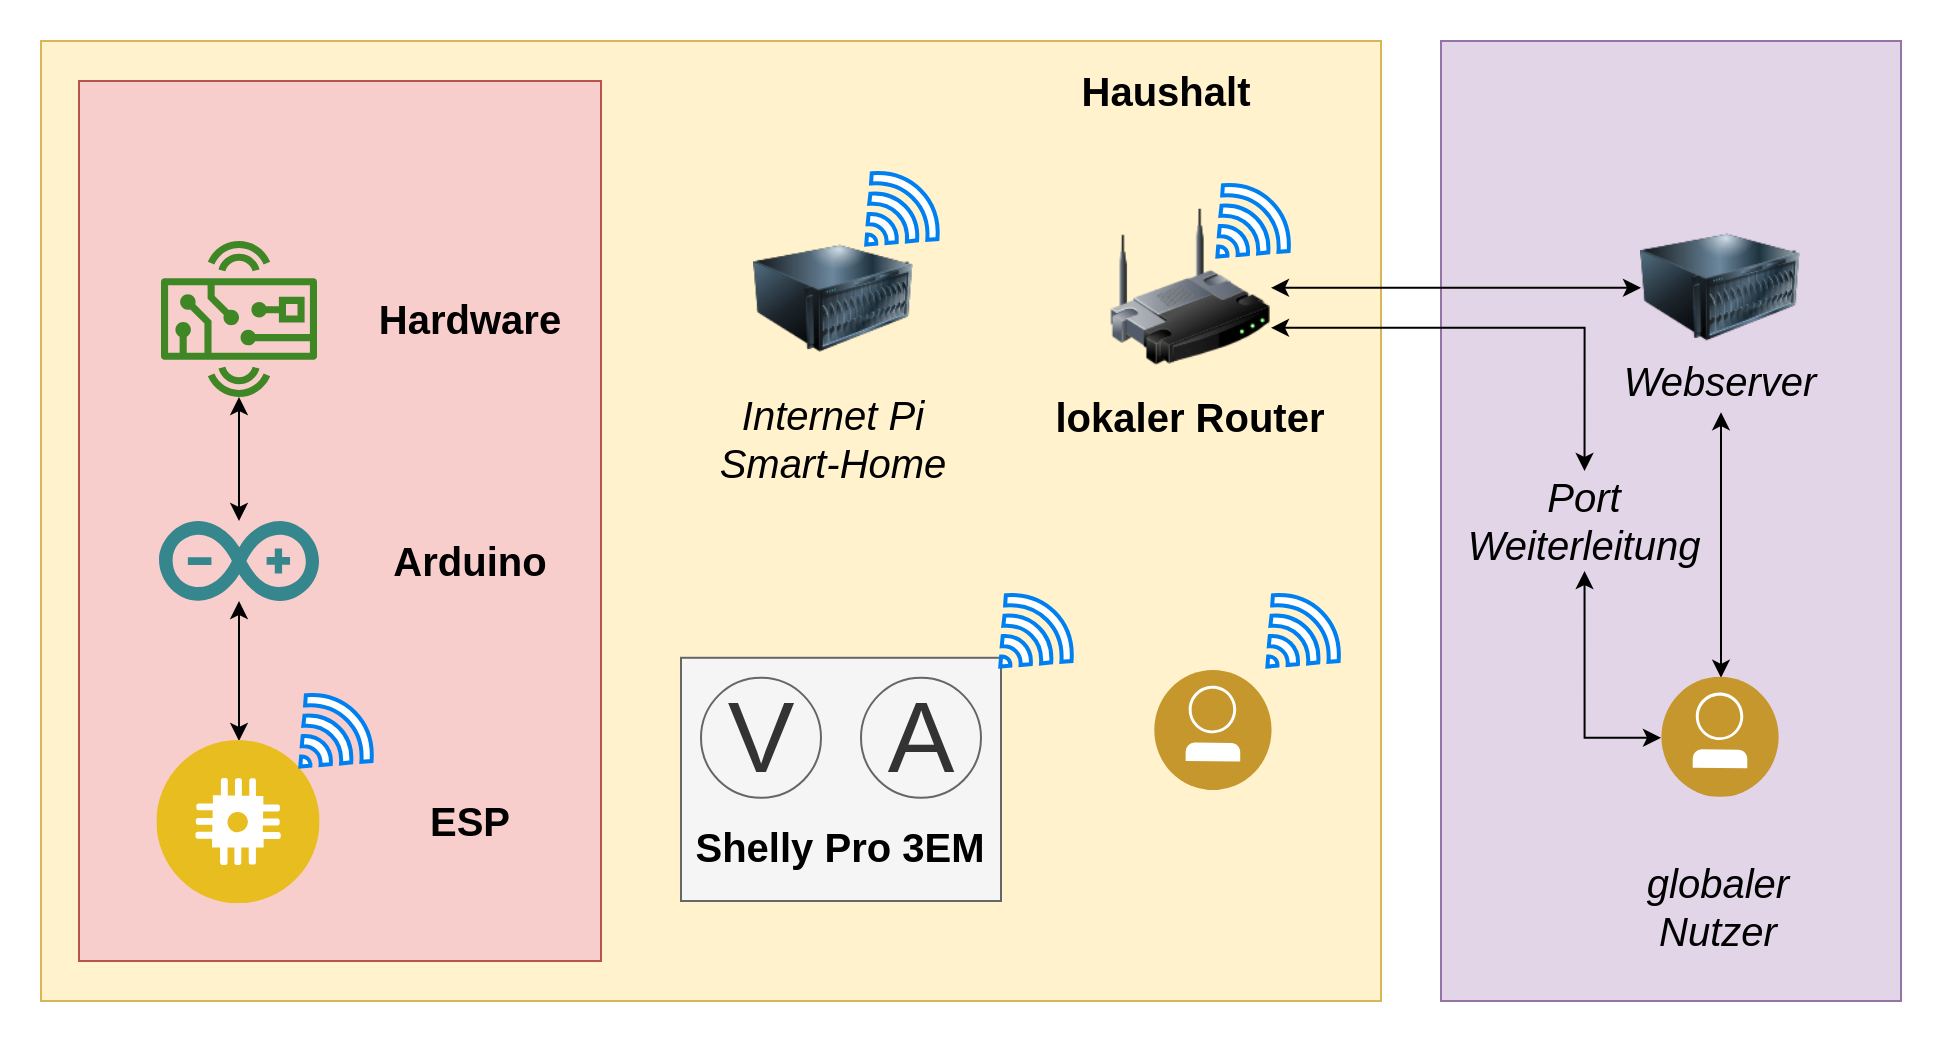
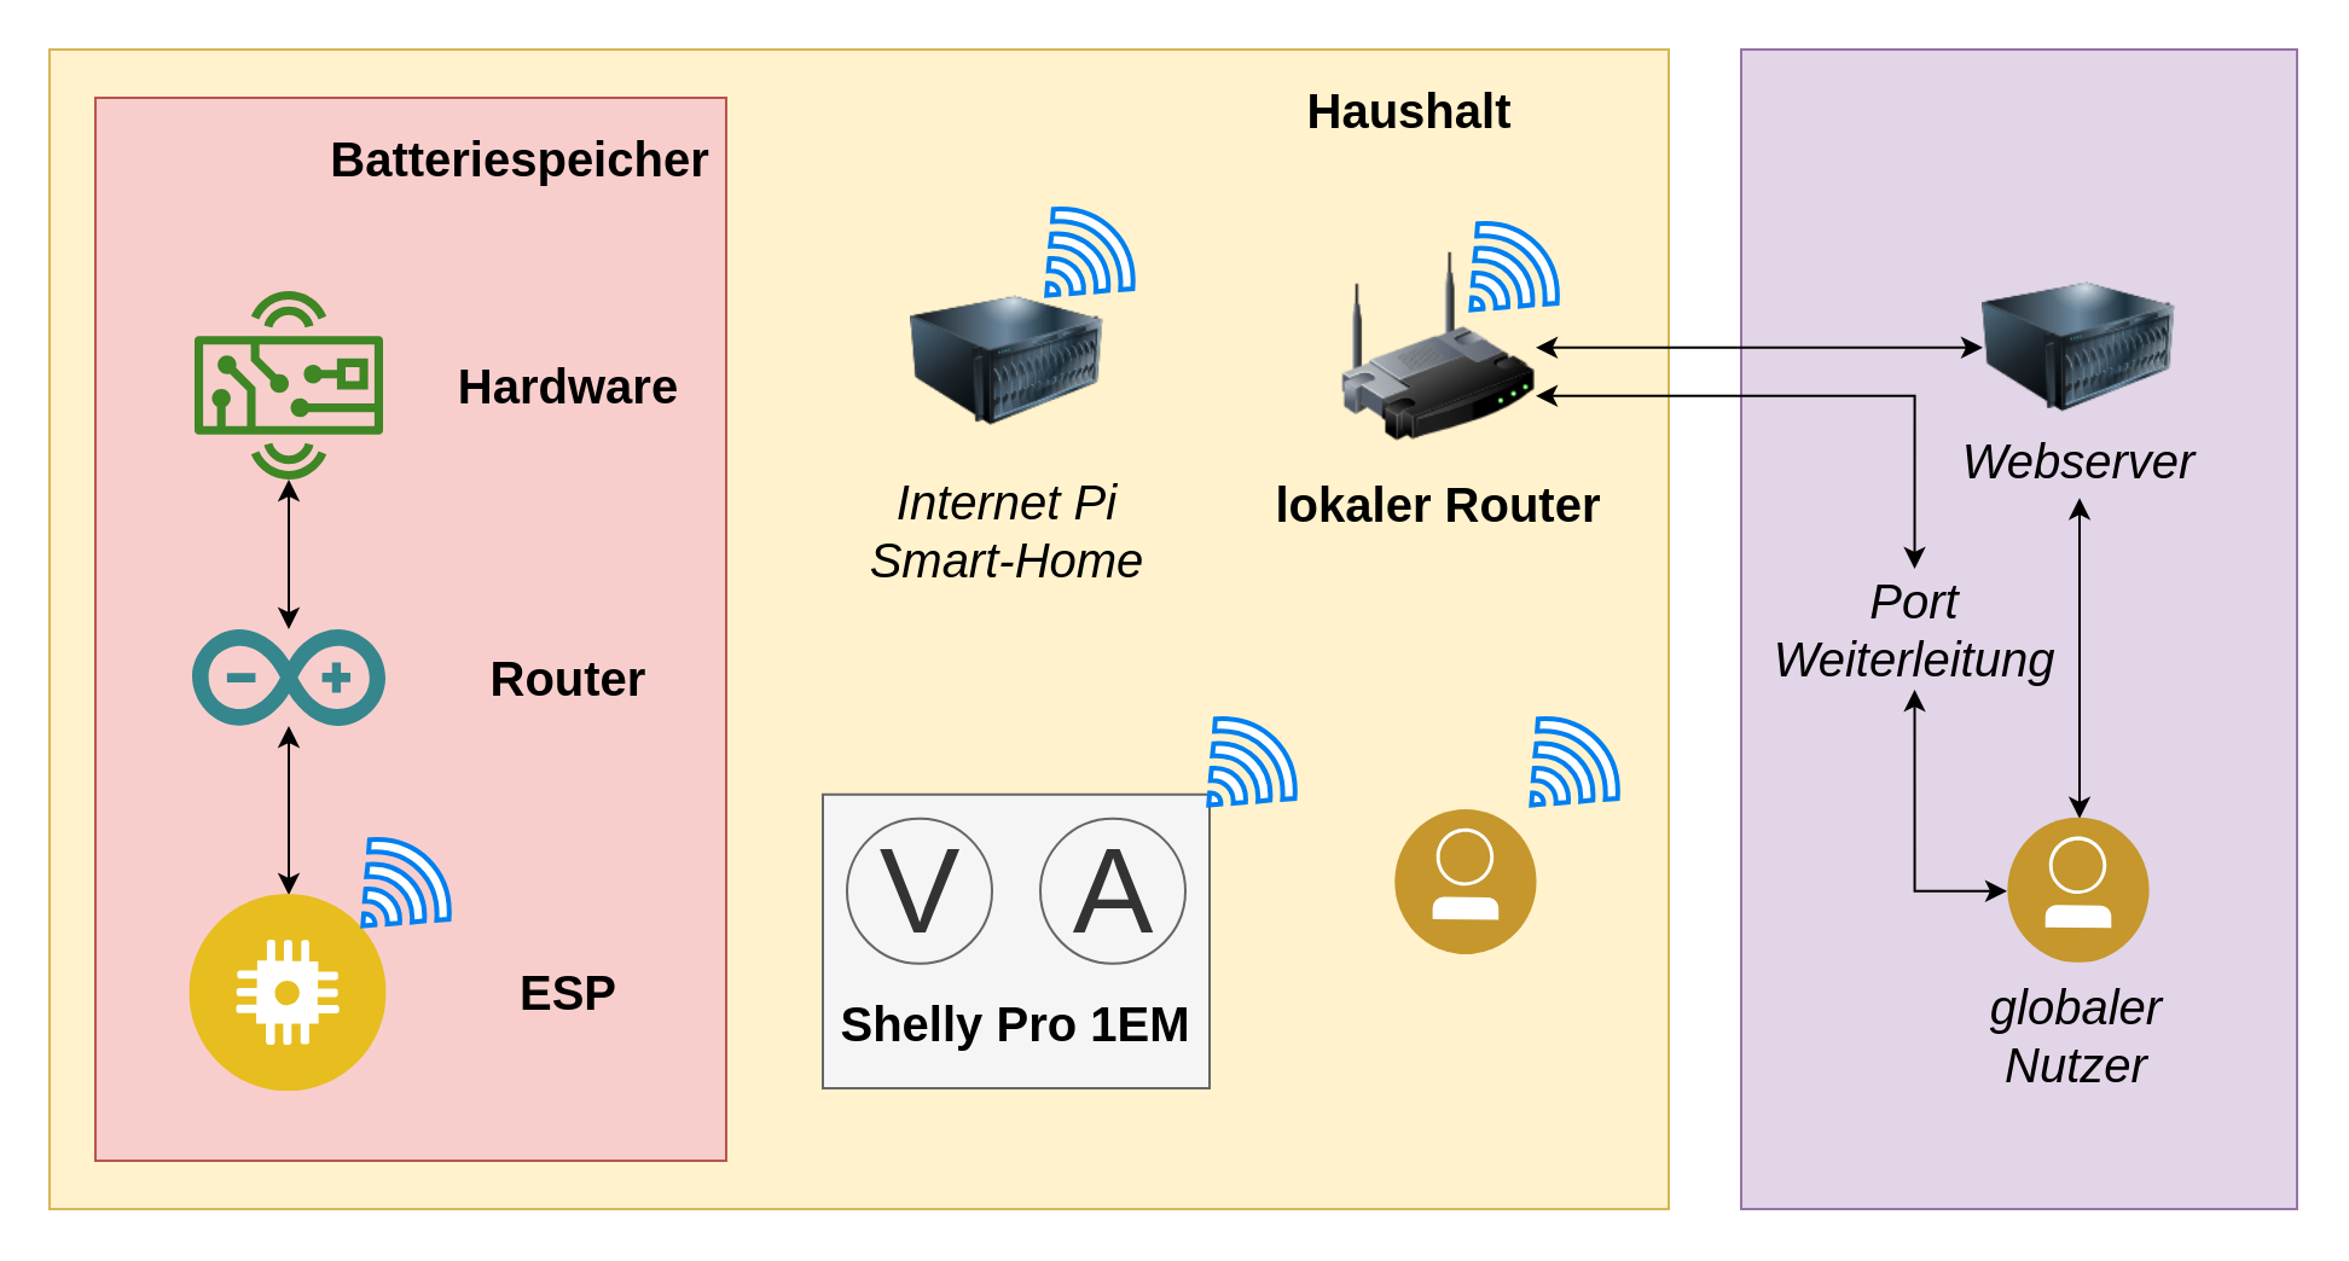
  <mxCell id="0" />
  <mxCell id="1" parent="0" />
  <mxCell id="2" value="" style="rounded=0;whiteSpace=wrap;html=1;fillColor=#e1d5e7;strokeColor=#9673a6;" vertex="1" parent="1"><mxGeometry x="720" y="20" width="230" height="480" as="geometry" /></mxCell>
  <mxCell id="3" value="" style="rounded=0;whiteSpace=wrap;html=1;fillColor=#fff2cc;strokeColor=#d6b656;" vertex="1" parent="1"><mxGeometry x="20" y="20" width="670" height="480" as="geometry" /></mxCell>
  <mxCell id="4" value="" style="rounded=0;whiteSpace=wrap;html=1;fillColor=#f8cecc;strokeColor=#b85450;" vertex="1" parent="1"><mxGeometry x="39" y="40" width="261" height="440" as="geometry" /></mxCell>
  <mxCell id="5" value="" style="rounded=0;whiteSpace=wrap;html=1;fillColor=#f5f5f5;fontColor=#333333;strokeColor=#666666;" vertex="1" parent="1"><mxGeometry x="340" y="328.39" width="160" height="121.61" as="geometry" /></mxCell>
  <mxCell id="6" value="" style="edgeStyle=orthogonalEdgeStyle;rounded=0;orthogonalLoop=1;jettySize=auto;html=1;startArrow=classic;startFill=1;" edge="1" parent="1" source="7" target="8"><mxGeometry relative="1" as="geometry" /></mxCell>
  <mxCell id="7" value="" style="sketch=0;outlineConnect=0;fontColor=#232F3E;gradientColor=none;fillColor=#3F8624;strokeColor=none;dashed=0;verticalLabelPosition=bottom;verticalAlign=top;align=center;html=1;fontSize=12;fontStyle=0;aspect=fixed;pointerEvents=1;shape=mxgraph.aws4.hardware_board;" vertex="1" parent="1"><mxGeometry x="80" y="120" width="78" height="78" as="geometry" /></mxCell>
  <mxCell id="8" value="" style="dashed=0;outlineConnect=0;html=1;align=center;labelPosition=center;verticalLabelPosition=bottom;verticalAlign=top;shape=mxgraph.weblogos.arduino;fillColor=#36868D;strokeColor=none" vertex="1" parent="1"><mxGeometry x="79" y="260" width="80" height="40" as="geometry" /></mxCell>
  <mxCell id="9" value="" style="edgeStyle=orthogonalEdgeStyle;rounded=0;orthogonalLoop=1;jettySize=auto;html=1;startArrow=classic;startFill=1;" edge="1" parent="1" source="10" target="8"><mxGeometry relative="1" as="geometry" /></mxCell>
  <mxCell id="10" value="" style="image;aspect=fixed;perimeter=ellipsePerimeter;html=1;align=center;shadow=0;dashed=0;fontColor=#4277BB;labelBackgroundColor=default;fontSize=12;spacingTop=3;image=img/lib/ibm/applications/iot_application.svg;" vertex="1" parent="1"><mxGeometry x="78.19" y="370" width="81.61" height="81.61" as="geometry" /></mxCell>
  <mxCell id="11" value="" style="html=1;verticalLabelPosition=bottom;align=center;labelBackgroundColor=#ffffff;verticalAlign=top;strokeWidth=2;strokeColor=#0080F0;shadow=0;dashed=0;shape=mxgraph.ios7.icons.wifi;pointerEvents=1;rotation=45;" vertex="1" parent="1"><mxGeometry x="140" y="350" width="46.46" height="38.39" as="geometry" /></mxCell>
  <mxCell id="12" value="V" style="verticalLabelPosition=middle;shadow=0;dashed=0;align=center;html=1;verticalAlign=middle;strokeWidth=1;shape=ellipse;aspect=fixed;fontSize=50;fillColor=#f5f5f5;fontColor=#333333;strokeColor=#666666;" vertex="1" parent="1"><mxGeometry x="350" y="338.39" width="60" height="60" as="geometry" /></mxCell>
  <mxCell id="13" value="A" style="verticalLabelPosition=middle;shadow=0;dashed=0;align=center;html=1;verticalAlign=middle;strokeWidth=1;shape=ellipse;aspect=fixed;fontSize=50;fillColor=#f5f5f5;fontColor=#333333;strokeColor=#666666;" vertex="1" parent="1"><mxGeometry x="430" y="338.39" width="60" height="60" as="geometry" /></mxCell>
  <mxCell id="14" value="" style="html=1;verticalLabelPosition=bottom;align=center;labelBackgroundColor=#ffffff;verticalAlign=top;strokeWidth=2;strokeColor=#0080F0;shadow=0;dashed=0;shape=mxgraph.ios7.icons.wifi;pointerEvents=1;rotation=45;" vertex="1" parent="1"><mxGeometry x="490" y="300" width="46.46" height="38.39" as="geometry" /></mxCell>
  <mxCell id="15" value="" style="image;html=1;image=img/lib/clip_art/computers/Server_128x128.png" vertex="1" parent="1"><mxGeometry x="376.5" y="109" width="80" height="80" as="geometry" /></mxCell>
  <mxCell id="16" value="" style="image;html=1;image=img/lib/clip_art/computers/Server_128x128.png" vertex="1" parent="1"><mxGeometry x="820" y="103.39" width="80" height="80" as="geometry" /></mxCell>
+ <mxCell id="17" value="&lt;span style=&quot;font-size: 20px;&quot;&gt;&lt;b&gt;Batteriespeicher&lt;/b&gt;&lt;br&gt;&lt;/span&gt;" style="text;html=1;strokeColor=none;fillColor=none;align=center;verticalAlign=middle;whiteSpace=wrap;rounded=0;" vertex="1" parent="1"><mxGeometry x="140" y="50" width="150" height="30" as="geometry" /></mxCell>
  <mxCell id="18" value="&lt;font style=&quot;font-size: 20px;&quot;&gt;&lt;i&gt;Internet Pi&lt;br&gt;Smart-Home&lt;/i&gt;&lt;br&gt;&lt;/font&gt;" style="text;html=1;strokeColor=none;fillColor=none;align=center;verticalAlign=middle;whiteSpace=wrap;rounded=0;" vertex="1" parent="1"><mxGeometry x="334" y="191.39" width="165" height="55.61" as="geometry" /></mxCell>
- <mxCell id="19" value="&lt;font style=&quot;font-size: 20px;&quot;&gt;Arduino&lt;/font&gt;" style="text;html=1;strokeColor=none;fillColor=none;align=center;verticalAlign=middle;whiteSpace=wrap;rounded=0;fontStyle=1" vertex="1" parent="1"><mxGeometry x="160" y="265" width="150" height="30" as="geometry" /></mxCell>
+ <mxCell id="19" value="&lt;font style=&quot;font-size: 20px;&quot;&gt;Router&lt;/font&gt;" style="text;html=1;strokeColor=none;fillColor=none;align=center;verticalAlign=middle;whiteSpace=wrap;rounded=0;fontStyle=1" vertex="1" parent="1"><mxGeometry x="160" y="265" width="150" height="30" as="geometry" /></mxCell>
  <mxCell id="20" value="&lt;font style=&quot;font-size: 20px;&quot;&gt;Hardware&lt;/font&gt;" style="text;html=1;strokeColor=none;fillColor=none;align=center;verticalAlign=middle;whiteSpace=wrap;rounded=0;fontStyle=1" vertex="1" parent="1"><mxGeometry x="160" y="144" width="150" height="30" as="geometry" /></mxCell>
  <mxCell id="21" value="&lt;font style=&quot;font-size: 20px;&quot;&gt;ESP&lt;/font&gt;" style="text;html=1;strokeColor=none;fillColor=none;align=center;verticalAlign=middle;whiteSpace=wrap;rounded=0;fontStyle=1" vertex="1" parent="1"><mxGeometry x="160" y="395" width="150" height="30" as="geometry" /></mxCell>
  <mxCell id="22" value="" style="edgeStyle=orthogonalEdgeStyle;rounded=0;orthogonalLoop=1;jettySize=auto;html=1;entryX=0;entryY=0.5;entryDx=0;entryDy=0;exitX=1;exitY=0.5;exitDx=0;exitDy=0;startArrow=classic;startFill=1;" edge="1" parent="1" source="24" target="16"><mxGeometry relative="1" as="geometry"><Array as="points"><mxPoint x="750" y="143" /><mxPoint x="750" y="143" /></Array></mxGeometry></mxCell>
  <mxCell id="23" style="edgeStyle=orthogonalEdgeStyle;rounded=0;orthogonalLoop=1;jettySize=auto;html=1;exitX=1;exitY=0.75;exitDx=0;exitDy=0;entryX=0.5;entryY=0;entryDx=0;entryDy=0;startArrow=classic;startFill=1;" edge="1" parent="1" source="24" target="30"><mxGeometry relative="1" as="geometry" /></mxCell>
  <mxCell id="24" value="" style="image;html=1;image=img/lib/clip_art/networking/Wireless_Router_128x128.png" vertex="1" parent="1"><mxGeometry x="555" y="103.39" width="80" height="80" as="geometry" /></mxCell>
  <mxCell id="25" value="" style="html=1;verticalLabelPosition=bottom;align=center;labelBackgroundColor=#ffffff;verticalAlign=top;strokeWidth=2;strokeColor=#0080F0;shadow=0;dashed=0;shape=mxgraph.ios7.icons.wifi;pointerEvents=1;rotation=45;" vertex="1" parent="1"><mxGeometry x="598.54" y="95" width="46.46" height="38.39" as="geometry" /></mxCell>
  <mxCell id="26" value="&lt;font style=&quot;font-size: 20px;&quot;&gt;&lt;b&gt;lokaler Router&lt;/b&gt;&lt;/font&gt;" style="text;html=1;strokeColor=none;fillColor=none;align=center;verticalAlign=middle;whiteSpace=wrap;rounded=0;" vertex="1" parent="1"><mxGeometry x="520" y="193" width="150" height="30" as="geometry" /></mxCell>
  <mxCell id="27" value="" style="html=1;verticalLabelPosition=bottom;align=center;labelBackgroundColor=#ffffff;verticalAlign=top;strokeWidth=2;strokeColor=#0080F0;shadow=0;dashed=0;shape=mxgraph.ios7.icons.wifi;pointerEvents=1;rotation=45;" vertex="1" parent="1"><mxGeometry x="422.96" y="89" width="46.46" height="38.39" as="geometry" /></mxCell>
- <mxCell id="28" value="&lt;font style=&quot;font-size: 20px;&quot;&gt;&lt;b&gt;Shelly Pro 3EM&lt;/b&gt;&lt;/font&gt;" style="text;html=1;strokeColor=none;fillColor=none;align=center;verticalAlign=middle;whiteSpace=wrap;rounded=0;" vertex="1" parent="1"><mxGeometry x="345" y="408.39" width="150" height="30" as="geometry" /></mxCell>
+ <mxCell id="28" value="&lt;font style=&quot;font-size: 20px;&quot;&gt;&lt;b&gt;Shelly Pro 1EM&lt;/b&gt;&lt;/font&gt;" style="text;html=1;strokeColor=none;fillColor=none;align=center;verticalAlign=middle;whiteSpace=wrap;rounded=0;" vertex="1" parent="1"><mxGeometry x="345" y="408.39" width="150" height="30" as="geometry" /></mxCell>
  <mxCell id="29" value="&lt;font style=&quot;font-size: 20px;&quot;&gt;&lt;i&gt;Webserver&lt;/i&gt;&lt;br&gt;&lt;/font&gt;" style="text;html=1;strokeColor=none;fillColor=none;align=center;verticalAlign=middle;whiteSpace=wrap;rounded=0;" vertex="1" parent="1"><mxGeometry x="785" y="174" width="150" height="31.61" as="geometry" /></mxCell>
  <mxCell id="30" value="&lt;span style=&quot;font-size: 20px;&quot;&gt;&lt;i&gt;Port&lt;br&gt;Weiterleitung&lt;/i&gt;&lt;br&gt;&lt;/span&gt;" style="text;html=1;strokeColor=none;fillColor=none;align=center;verticalAlign=middle;whiteSpace=wrap;rounded=0;" vertex="1" parent="1"><mxGeometry x="740" y="235" width="103.54" height="50" as="geometry" /></mxCell>
  <mxCell id="31" value="" style="image;aspect=fixed;perimeter=ellipsePerimeter;html=1;align=center;shadow=0;dashed=0;fontColor=#4277BB;labelBackgroundColor=default;fontSize=12;spacingTop=3;image=img/lib/ibm/blockchain/blockchain_developer.svg;" vertex="1" parent="1"><mxGeometry x="576.46" y="335" width="60" height="60" as="geometry" /></mxCell>
  <mxCell id="32" value="" style="html=1;verticalLabelPosition=bottom;align=center;labelBackgroundColor=#ffffff;verticalAlign=top;strokeWidth=2;strokeColor=#0080F0;shadow=0;dashed=0;shape=mxgraph.ios7.icons.wifi;pointerEvents=1;rotation=45;" vertex="1" parent="1"><mxGeometry x="623.54" y="300" width="46.46" height="38.39" as="geometry" /></mxCell>
- <mxCell id="33" value="&lt;span style=&quot;font-size: 20px;&quot;&gt;&lt;i&gt;globaler Nutzer&lt;/i&gt;&lt;br&gt;&lt;/span&gt;" style="text;html=1;strokeColor=none;fillColor=none;align=center;verticalAlign=middle;whiteSpace=wrap;rounded=0;" vertex="1" parent="1"><mxGeometry x="818.23" y="428.61" width="81.77" height="48" as="geometry" /></mxCell>
+ <mxCell id="33" value="&lt;span style=&quot;font-size: 20px;&quot;&gt;&lt;i&gt;globaler Nutzer&lt;/i&gt;&lt;br&gt;&lt;/span&gt;" style="text;html=1;strokeColor=none;fillColor=none;align=center;verticalAlign=middle;whiteSpace=wrap;rounded=0;" vertex="1" parent="1"><mxGeometry x="818.23" y="403.61" width="81.77" height="48" as="geometry" /></mxCell>
  <mxCell id="34" value="&lt;span style=&quot;font-size: 20px;&quot;&gt;&lt;b&gt;Haushalt&lt;/b&gt;&lt;br&gt;&lt;/span&gt;" style="text;html=1;strokeColor=none;fillColor=none;align=center;verticalAlign=middle;whiteSpace=wrap;rounded=0;" vertex="1" parent="1"><mxGeometry x="531.46" y="30" width="103.54" height="30" as="geometry" /></mxCell>
  <mxCell id="35" style="edgeStyle=orthogonalEdgeStyle;rounded=0;orthogonalLoop=1;jettySize=auto;html=1;exitX=0.5;exitY=0;exitDx=0;exitDy=0;entryX=0.5;entryY=1;entryDx=0;entryDy=0;startArrow=classic;startFill=1;" edge="1" parent="1" source="37" target="29"><mxGeometry relative="1" as="geometry" /></mxCell>
  <mxCell id="36" style="edgeStyle=orthogonalEdgeStyle;rounded=0;orthogonalLoop=1;jettySize=auto;html=1;exitX=0;exitY=0.5;exitDx=0;exitDy=0;entryX=0.5;entryY=1;entryDx=0;entryDy=0;startArrow=classic;startFill=1;" edge="1" parent="1" source="37" target="30"><mxGeometry relative="1" as="geometry" /></mxCell>
  <mxCell id="37" value="" style="image;aspect=fixed;perimeter=ellipsePerimeter;html=1;align=center;shadow=0;dashed=0;fontColor=#4277BB;labelBackgroundColor=default;fontSize=12;spacingTop=3;image=img/lib/ibm/blockchain/blockchain_developer.svg;" vertex="1" parent="1"><mxGeometry x="830" y="338.39" width="60" height="60" as="geometry" /></mxCell>
